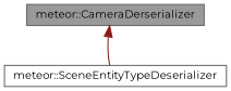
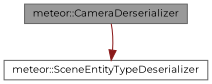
  digraph {
    fontname=Montserrat
    node [color=gray40 fontname=Montserrat fontsize=10 shape=box style=filled]
    n1 [fillcolor=grey60 fontcolor=black height=0.2 label="meteor::CameraDerserializer" width=0.4]
    n2 [fillcolor=white height=0.2 label="meteor::SceneEntityTypeDeserializer" width=0.4]
-   n1 -> n2 [color=firebrick4 dir=back fontname=Montserrat fontsize=10 labelfontname=Helvetica labelfontsize=10 style=solid]
+   n2 -> n1 [color=firebrick4 dir=back fontname=Montserrat fontsize=10 labelfontname=Helvetica labelfontsize=10 style=solid]
  }
